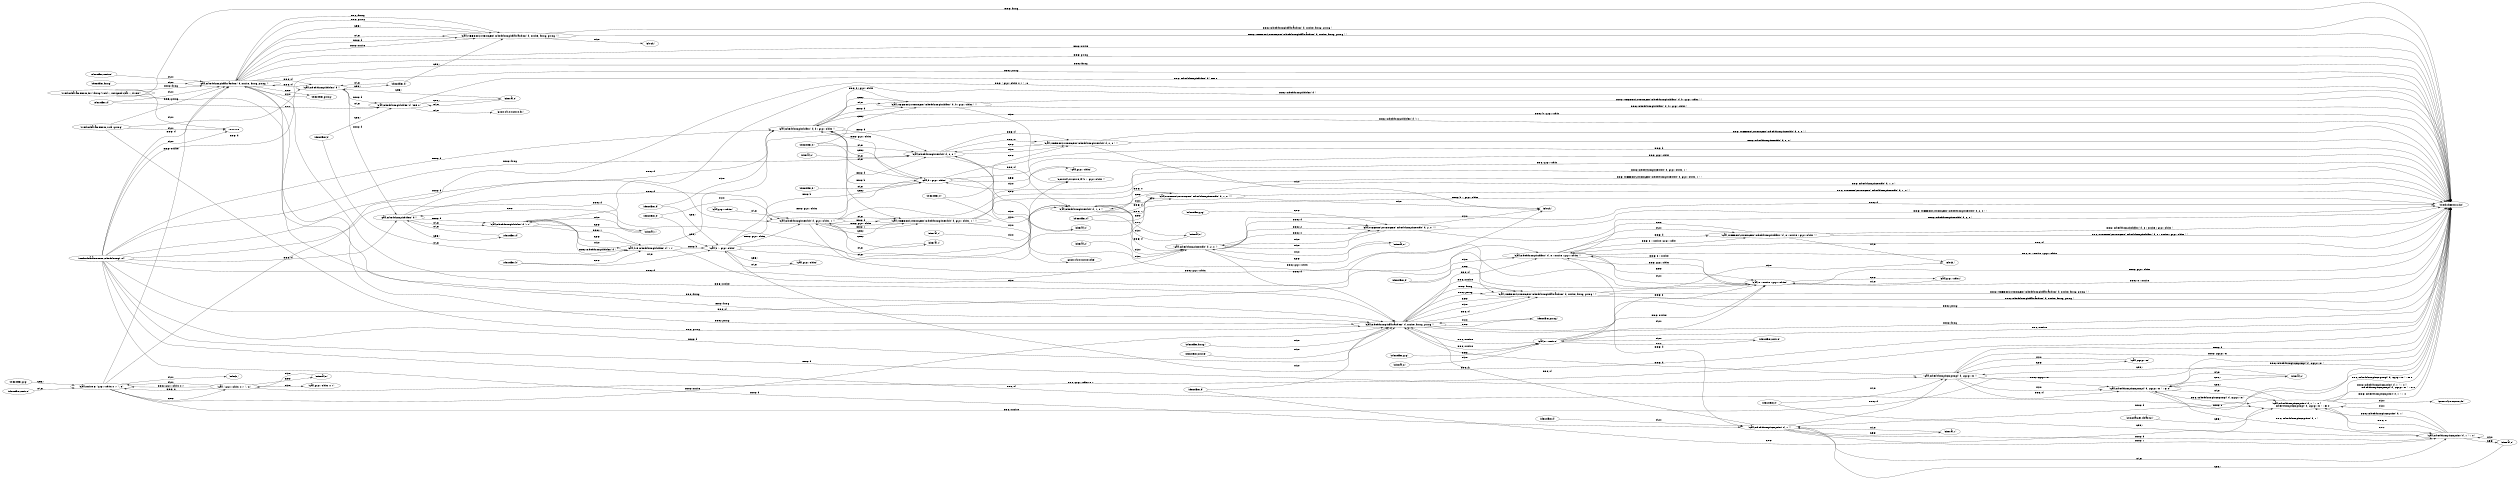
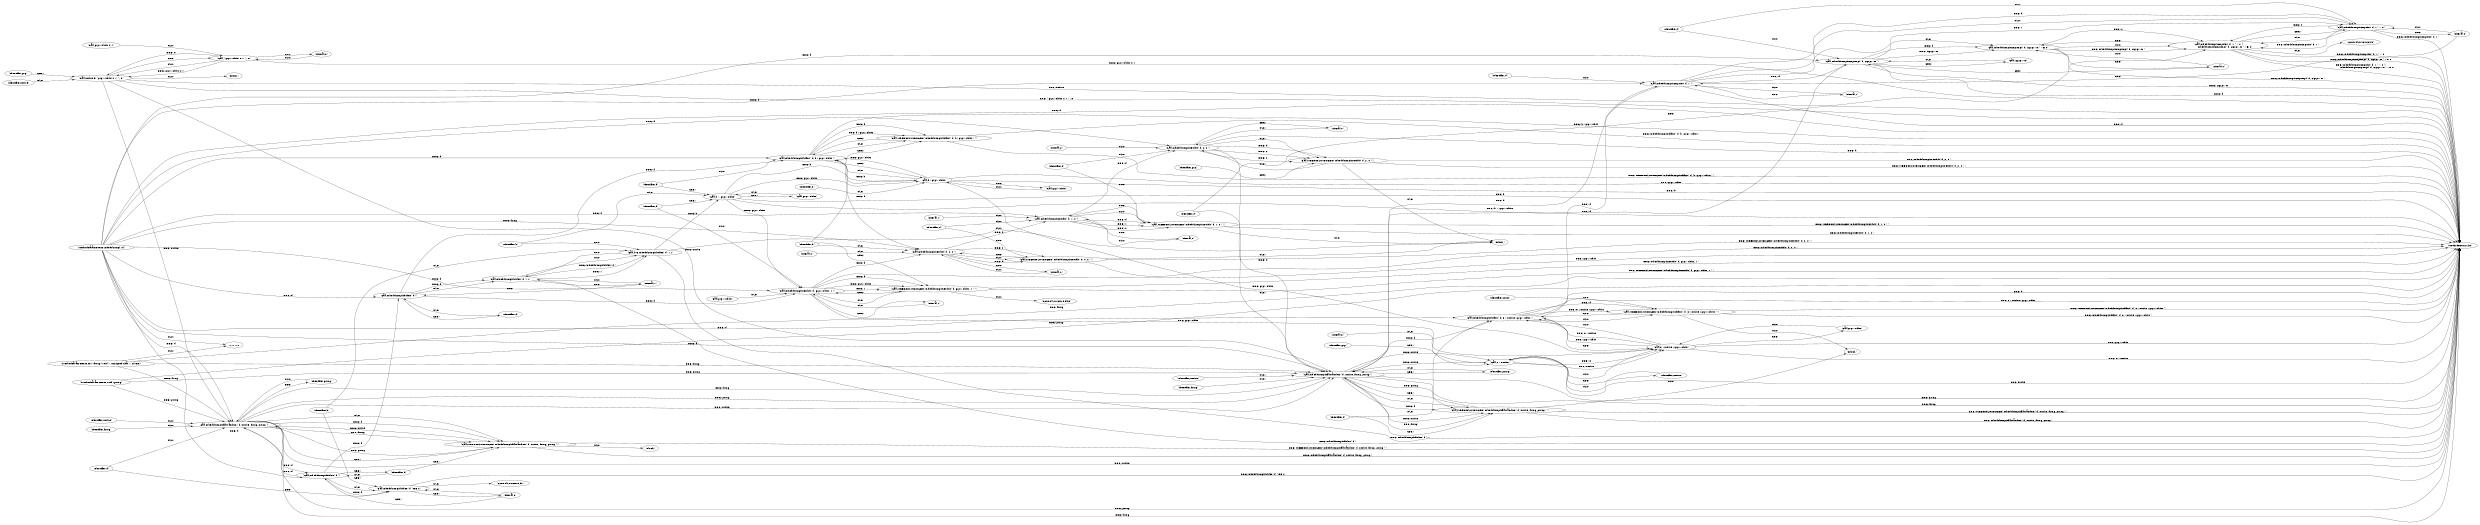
  digraph {
    rankdir=LR
    n1 [label="(Call,mbedtls_mpi_fill_random( d, n_size, f_rng, p_rng ))"]
    n2 [label="(Call,mbedtls_mpi_bitlen( d ))"]
    n3 [label="(Call,MBEDTLS_MPI_CHK( mbedtls_mpi_fill_random( d, n_size, f_rng, p_rng ) ))"]
    n4 [label="(Call,mbedtls_mpi_fill_random( d, n_size, f_rng, p_rng ))"]
    n5 [label="(Identifier,p_rng)"]
    n6 [label="(MethodReturn,int)"]
    n7 [label="(Call,mbedtls_mpi_bitlen( d ) == 0)"]
    n8 [label="(Call,mbedtls_mpi_bitlen( d ))"]
    n9 [label="(Identifier,d)"]
    n10 [label="(Block,)"]
    n11 [label="(Call,mbedtls_mpi_shift_r( d, 8 * n_size - grp->nbits ))"]
    n12 [label="(Call,MBEDTLS_MPI_CHK( mbedtls_mpi_fill_random( d, n_size, f_rng, p_rng ) ))"]
    n13 [label="(Call,8 * n_size)"]
    n14 [label="(Identifier,p_rng)"]
    n15 [label="(Literal,0)"]
    n16 [label="(ControlStructure,do)"]
    n17 [label="(Call,mbedtls_mpi_shift_r( d, b - grp->nbits ))"]
    n18 [label="(Call,mbedtls_mpi_set_bit( d, grp->nbits, 1 ))"]
    n19 [label="(Call,mbedtls_mpi_bitlen( d ) - 1)"]
    n20 [label="(Identifier,d)"]
    n21 [label="(MethodParameterIn,mbedtls_mpi *d)"]
    n22 [label="(Call,mbedtls_mpi_cmp_int( d, 1 ))"]
    n23 [label="(Call,mbedtls_mpi_cmp_mpi( d, &grp->N ))"]
    n24 [label="(Call,mbedtls_mpi_set_bit( d, 0, 0 ))"]
    n25 [label="(Call,mbedtls_mpi_set_bit( d, 1, 0 ))"]
    n26 [label="(Call,mbedtls_mpi_set_bit( d, 2, 0 ))"]
    1000108
    n28 [label="(Call,MBEDTLS_MPI_CHK( mbedtls_mpi_shift_r( d, 8 * n_size - grp->nbits ) ))"]
    n29 [label="(Call,8 * n_size - grp->nbits)"]
    n30 [label="(Call,mbedtls_mpi_cmp_int( d, 1 ) < 0)"]
    n31 [label="(Literal,1)"]
    n32 [label="(Call,mbedtls_mpi_cmp_mpi( d, &grp->N ) >= 0)"]
    n33 [label="(Call,&grp->N)"]
    n34 [label="(Call,b - grp->nbits)"]
    n35 [label="(Call,MBEDTLS_MPI_CHK( mbedtls_mpi_shift_r( d, b - grp->nbits ) ))"]
    n36 [label="(Call,MBEDTLS_MPI_CHK( mbedtls_mpi_set_bit( d, 0, 0 ) ))"]
    n37 [label="(Literal,0)"]
    n38 [label="(Call,MBEDTLS_MPI_CHK( mbedtls_mpi_set_bit( d, 1, 0 ) ))"]
    n39 [label="(Literal,0)"]
    n40 [label="(Call,MBEDTLS_MPI_CHK( mbedtls_mpi_set_bit( d, 2, 0 ) ))"]
    n41 [label="(Literal,0)"]
    n42 [label="(Call,MBEDTLS_MPI_CHK( mbedtls_mpi_set_bit( d, grp->nbits, 1 ) ))"]
    n43 [label="(Literal,1)"]
    n44 [label="(Call,n_size = ( grp->nbits + 7 ) / 8)"]
    n45 [label="(Call,( grp->nbits + 7 ) / 8)"]
    n46 [label="(Block,)"]
    n47 [label="(Literal,8)"]
    n48 [label="(MethodParameterIn,int (*f_rng)(void *, unsigned char *, size_t))"]
    n49 [label="(MethodParameterIn,void *p_rng)"]
    n50 [label="(Block,)"]
    n51 [label="(Identifier,n_size)"]
    n52 [label="(Call,grp->nbits)"]
    n53 [label="(Call,mbedtls_mpi_cmp_int( d, 1 ) < 0 ||\n                mbedtls_mpi_cmp_mpi( d, &grp->N ) >= 0)"]
    n54 [label="(Literal,0)"]
    n55 [label="(ControlStructure,do)"]
    n56 [label="(Literal,0)"]
    n57 [label="(Call,b = mbedtls_mpi_bitlen( d ) - 1)"]
    n58 [label="(Literal,1)"]
    n59 [label="(Call,b > grp->nbits)"]
    n60 [label="(Block,)"]
-   n61 [label="(ControlStructure,if( b > grp->nbits ))"]
    n62 [label="(Call,grp->nbits)"]
    n63 [label="(Call,grp->nbits)"]
    n64 [label="(ControlStructure,else)"]
    n65 [label="(Identifier,n_size)"]
    n66 [label="(Identifier,b)"]
    n67 [label="(Identifier,b)"]
    n68 [label="(Identifier,d)"]
    n69 [label="(Identifier,d)"]
    n70 [label="(Identifier,grp)"]
    n71 [label="(Identifier,d)"]
    n72 [label="(Identifier,grp)"]
    n73 [label="(Identifier,d)"]
    n74 [label="(Identifier,d)"]
    n75 [label="(Identifier,n_size)"]
    n76 [label="(Call,grp->nbits)"]
    n77 [label="(Identifier,d)"]
+   n78 [label="(Identifier,count)"]
    n79 [label="(Literal,2)"]
    n80 [label="(Call,grp->nbits + 7)"]
    n81 [label="(Identifier,d)"]
    n82 [label="(Identifier,f_rng)"]
    n83 [label="(Identifier,d)"]
    n84 [label="(Identifier,n_size)"]
    n85 [label="(Identifier,d)"]
    n86 [label="(Identifier,d)"]
    n87 [label="(Identifier,b)"]
    n88 [label="(Identifier,grp)"]
-   n89 [label="(JumpTarget,cleanup:)"]
    n90 [label="(Literal,0)"]
    n91 [label="(Literal,8)"]
    n92 [label="(Identifier,f_rng)"]
    n93 [label="(Literal,1)"]
    n1 -> n2 [label="DDG: d"]
    n1 -> n3 [label="AST: "]
    n1 -> n3 [label="DDG: d"]
    n1 -> n3 [label="DDG: n_size"]
    n1 -> n3 [label="DDG: f_rng"]
    n1 -> n3 [label="DDG: p_rng"]
    n1 -> n4 [label="DDG: n_size"]
    n1 -> n4 [label="DDG: f_rng"]
    n1 -> n4 [label="DDG: p_rng"]
    n1 -> n5 [label="CFG: "]
    n1 -> n6 [label="DDG: n_size"]
    n1 -> n6 [label="DDG: p_rng"]
    n1 -> n6 [label="DDG: f_rng"]
    n2 -> n1 [label="DDG: d"]
    n2 -> n7 [label="AST: "]
    n2 -> n7 [label="DDG: d"]
    n2 -> n8 [label="DDG: d"]
    n2 -> n9 [label="CFG: "]
    n3 -> n1 [label="CFG: "]
    n3 -> n6 [label="DDG: mbedtls_mpi_fill_random( d, n_size, f_rng, p_rng )"]
    n3 -> n6 [label="DDG: MBEDTLS_MPI_CHK( mbedtls_mpi_fill_random( d, n_size, f_rng, p_rng ) )"]
    n3 -> n10 [label="AST: "]
    n4 -> n6 [label="DDG: p_rng"]
    n4 -> n6 [label="DDG: f_rng"]
    n4 -> n11 [label="DDG: d"]
    n4 -> n12 [label="AST: "]
    n4 -> n12 [label="DDG: d"]
    n4 -> n12 [label="DDG: n_size"]
    n4 -> n12 [label="DDG: f_rng"]
    n4 -> n12 [label="DDG: p_rng"]
    n4 -> n13 [label="DDG: n_size"]
    n4 -> n14 [label="CFG: "]
    n5 -> n1 [label="AST: "]
    n7 -> n6 [label="DDG: mbedtls_mpi_bitlen( d ) == 0"]
    n7 -> n15 [label="CFG: "]
    n7 -> n16 [label="AST: "]
    n8 -> n17 [label="DDG: d"]
    n8 -> n18 [label="DDG: d"]
    n8 -> n19 [label="AST: "]
    n8 -> n19 [label="DDG: d"]
    n8 -> n20 [label="CFG: "]
    n9 -> n2 [label="AST: "]
    n9 -> n3 [label="CFG: "]
    n11 -> n6 [label="DDG: d"]
    n11 -> n6 [label="DDG: 8 * n_size - grp->nbits"]
    n11 -> n22 [label="DDG: d"]
    n11 -> n28 [label="AST: "]
    n11 -> n28 [label="DDG: d"]
    n11 -> n28 [label="DDG: 8 * n_size - grp->nbits"]
    n11 -> n29 [label="CFG: "]
    n12 -> n4 [label="CFG: "]
    n12 -> n6 [label="DDG: MBEDTLS_MPI_CHK( mbedtls_mpi_fill_random( d, n_size, f_rng, p_rng ) )"]
    n12 -> n6 [label="DDG: mbedtls_mpi_fill_random( d, n_size, f_rng, p_rng )"]
    n12 -> n50 [label="AST: "]
    n13 -> n4 [label="DDG: n_size"]
    n13 -> n6 [label="DDG: n_size"]
    n13 -> n29 [label="AST: "]
    n13 -> n29 [label="DDG: 8"]
    n13 -> n29 [label="DDG: n_size"]
    n13 -> n51 [label="CFG: "]
    n14 -> n4 [label="AST: "]
    n15 -> n2 [label="CFG: "]
    n15 -> n7 [label="AST: "]
    n17 -> n6 [label="DDG: b - grp->nbits"]
    n17 -> n24 [label="DDG: d"]
    n17 -> n34 [label="CFG: "]
    n17 -> n35 [label="AST: "]
    n17 -> n35 [label="DDG: d"]
    n17 -> n35 [label="DDG: b - grp->nbits"]
    n18 -> n6 [label="DDG: grp->nbits"]
    n18 -> n24 [label="DDG: d"]
    n18 -> n29 [label="DDG: grp->nbits"]
    n18 -> n42 [label="AST: "]
    n18 -> n42 [label="DDG: d"]
    n18 -> n42 [label="DDG: grp->nbits"]
    n18 -> n42 [label="DDG: 1"]
    n18 -> n43 [label="CFG: "]
    n19 -> n6 [label="DDG: mbedtls_mpi_bitlen( d )"]
    n19 -> n57 [label="AST: "]
    n19 -> n57 [label="DDG: mbedtls_mpi_bitlen( d )"]
    n19 -> n57 [label="DDG: 1"]
    n19 -> n58 [label="CFG: "]
    n20 -> n8 [label="AST: "]
    n21 -> n1 [label="DDG: d"]
    n21 -> n2 [label="DDG: d"]
    n21 -> n4 [label="DDG: d"]
    n21 -> n6 [label="DDG: d"]
    n21 -> n8 [label="DDG: d"]
    n21 -> n11 [label="DDG: d"]
    n21 -> n17 [label="DDG: d"]
    n21 -> n18 [label="DDG: d"]
    n21 -> n22 [label="DDG: d"]
    n21 -> n23 [label="DDG: d"]
    n21 -> n24 [label="DDG: f_rng"]
    n21 -> n25 [label="DDG: d"]
    n21 -> n26 [label="DDG: d"]
    n21 -> 1000108 [label="AST: "]
    n22 -> n4 [label="DDG: d"]
    n22 -> n6 [label="DDG: d"]
    n22 -> n23 [label="DDG: d"]
    n22 -> n30 [label="AST: "]
    n22 -> n30 [label="DDG: d"]
    n22 -> n30 [label="DDG: 1"]
    n22 -> n31 [label="CFG: "]
    n23 -> n4 [label="DDG: d"]
    n23 -> n6 [label="DDG: d"]
    n23 -> n6 [label="DDG: &grp->N"]
    n23 -> n32 [label="AST: "]
    n23 -> n32 [label="DDG: d"]
    n23 -> n32 [label="DDG: &grp->N"]
    n23 -> n33 [label="CFG: "]
    n24 -> n25 [label="DDG: d"]
    n24 -> n36 [label="AST: "]
    n24 -> n36 [label="DDG: d"]
    n24 -> n36 [label="DDG: 0"]
    n24 -> n37 [label="CFG: "]
    n25 -> n26 [label="DDG: d"]
    n25 -> n38 [label="AST: "]
    n25 -> n38 [label="DDG: d"]
    n25 -> n38 [label="DDG: 1"]
    n25 -> n38 [label="DDG: 0"]
    n25 -> n39 [label="CFG: "]
    n26 -> n4 [label="DDG: d"]
    n26 -> n6 [label="DDG: d"]
    n26 -> n40 [label="AST: "]
    n26 -> n40 [label="DDG: d"]
    n26 -> n40 [label="DDG: 2"]
    n26 -> n40 [label="DDG: 0"]
    n26 -> n41 [label="CFG: "]
    n28 -> n6 [label="DDG: mbedtls_mpi_shift_r( d, 8 * n_size - grp->nbits )"]
    n28 -> n6 [label="DDG: MBEDTLS_MPI_CHK( mbedtls_mpi_shift_r( d, 8 * n_size - grp->nbits ) )"]
    n28 -> n11 [label="CFG: "]
    n28 -> n50 [label="AST: "]
    n29 -> n6 [label="DDG: 8 * n_size"]
    n29 -> n6 [label="DDG: grp->nbits"]
    n29 -> n11 [label="AST: "]
    n29 -> n11 [label="DDG: 8 * n_size"]
    n29 -> n11 [label="DDG: grp->nbits"]
    n29 -> n52 [label="CFG: "]
-   n30 -> n32 [label="DDG: mbedtls_mpi_cmp_int( d, 1 )"]
+   n30 -> n6 [label="DDG: mbedtls_mpi_cmp_int( d, 1 )"]
    n30 -> n53 [label="AST: "]
    n30 -> n53 [label="DDG: mbedtls_mpi_cmp_int( d, 1 )"]
    n30 -> n53 [label="DDG: 0"]
    n30 -> n54 [label="CFG: "]
    n31 -> n22 [label="AST: "]
    n32 -> n6 [label="DDG: mbedtls_mpi_cmp_mpi( d, &grp->N )"]
    n32 -> n53 [label="AST: "]
    n32 -> n53 [label="DDG: mbedtls_mpi_cmp_mpi( d, &grp->N )"]
    n32 -> n53 [label="DDG: 0"]
    n32 -> n56 [label="CFG: "]
    n33 -> n23 [label="AST: "]
    n34 -> n6 [label="DDG: grp->nbits"]
    n34 -> n6 [label="DDG: b"]
    n34 -> n17 [label="AST: "]
    n34 -> n17 [label="DDG: b"]
    n34 -> n17 [label="DDG: grp->nbits"]
    n34 -> n29 [label="DDG: grp->nbits"]
    n34 -> n63 [label="CFG: "]
    n35 -> n6 [label="DDG: MBEDTLS_MPI_CHK( mbedtls_mpi_shift_r( d, b - grp->nbits ) )"]
    n35 -> n6 [label="DDG: mbedtls_mpi_shift_r( d, b - grp->nbits )"]
    n35 -> n17 [label="CFG: "]
-   n35 -> n61 [label="AST: "]
    n36 -> n6 [label="DDG: mbedtls_mpi_set_bit( d, 0, 0 )"]
    n36 -> n6 [label="DDG: MBEDTLS_MPI_CHK( mbedtls_mpi_set_bit( d, 0, 0 ) )"]
    n36 -> n24 [label="CFG: "]
    n36 -> n60 [label="AST: "]
    n37 -> n24 [label="AST: "]
    n38 -> n6 [label="DDG: mbedtls_mpi_set_bit( d, 1, 0 )"]
    n38 -> n6 [label="DDG: MBEDTLS_MPI_CHK( mbedtls_mpi_set_bit( d, 1, 0 ) )"]
    n38 -> n25 [label="CFG: "]
    n38 -> n60 [label="AST: "]
    n39 -> n25 [label="AST: "]
    n40 -> n6 [label="DDG: MBEDTLS_MPI_CHK( mbedtls_mpi_set_bit( d, 2, 0 ) )"]
    n40 -> n6 [label="DDG: mbedtls_mpi_set_bit( d, 2, 0 )"]
    n40 -> n26 [label="AST: "]
    n40 -> n60 [label="AST: "]
    n41 -> n26 [label="AST: "]
    n42 -> n6 [label="DDG: mbedtls_mpi_set_bit( d, grp->nbits, 1 )"]
    n42 -> n6 [label="DDG: MBEDTLS_MPI_CHK( mbedtls_mpi_set_bit( d, grp->nbits, 1 ) )"]
    n42 -> n18 [label="CFG: "]
    n42 -> n64 [label="AST: "]
    n43 -> n18 [label="AST: "]
    n44 -> n1 [label="DDG: n_size"]
    n44 -> n4 [label="DDG: n_size"]
    n44 -> n6 [label="DDG: ( grp->nbits + 7 ) / 8"]
    n44 -> n6 [label="DDG: n_size"]
    n44 -> n45 [label="CFG: "]
    n44 -> n46 [label="AST: "]
    n45 -> n6 [label="DDG: grp->nbits + 7"]
    n45 -> n44 [label="AST: "]
    n45 -> n44 [label="DDG: grp->nbits + 7"]
    n45 -> n44 [label="DDG: 8"]
    n45 -> n47 [label="CFG: "]
    n47 -> n45 [label="AST: "]
    n48 -> n1 [label="DDG: f_rng"]
    n48 -> n4 [label="DDG: f_rng"]
    n48 -> n6 [label="DDG: f_rng"]
    n48 -> 1000108 [label="AST: "]
    n49 -> n1 [label="DDG: p_rng"]
    n49 -> n4 [label="DDG: p_rng"]
    n49 -> n6 [label="DDG: p_rng"]
-   n49 -> 1000108 [label="AST: "]
    n51 -> n13 [label="AST: "]
    n52 -> n29 [label="AST: "]
    n53 -> n6 [label="DDG: mbedtls_mpi_cmp_mpi( d, &grp->N ) >= 0"]
    n53 -> n6 [label="DDG: mbedtls_mpi_cmp_int( d, 1 ) < 0 ||\n                mbedtls_mpi_cmp_mpi( d, &grp->N ) >= 0"]
    n53 -> n6 [label="DDG: mbedtls_mpi_cmp_int( d, 1 ) < 0"]
    n53 -> n30 [label="CFG: "]
    n53 -> n32 [label="CFG: "]
    n53 -> n55 [label="AST: "]
    n54 -> n22 [label="CFG: "]
    n54 -> n30 [label="AST: "]
    n56 -> n23 [label="CFG: "]
    n56 -> n32 [label="AST: "]
    n57 -> n6 [label="DDG: mbedtls_mpi_bitlen( d ) - 1"]
    n57 -> n19 [label="CFG: "]
    n57 -> n59 [label="DDG: b"]
    n57 -> n60 [label="AST: "]
    n58 -> n8 [label="CFG: "]
    n58 -> n19 [label="AST: "]
    n59 -> n6 [label="DDG: b"]
    n59 -> n6 [label="DDG: b > grp->nbits"]
    n59 -> n18 [label="DDG: grp->nbits"]
    n59 -> n34 [label="DDG: b"]
    n59 -> n34 [label="DDG: grp->nbits"]
-   n59 -> n61 [label="AST: "]
    n59 -> n62 [label="CFG: "]
    n62 -> n59 [label="AST: "]
    n63 -> n34 [label="AST: "]
    n65 -> n4 [label="AST: "]
    n66 -> n7 [label="CFG: "]
    n66 -> n57 [label="AST: "]
    n67 -> n57 [label="CFG: "]
    n67 -> n59 [label="AST: "]
    n68 -> n17 [label="AST: "]
    n68 -> n59 [label="CFG: "]
    n69 -> n24 [label="AST: "]
    n69 -> n35 [label="CFG: "]
    n69 -> n42 [label="CFG: "]
    n70 -> n44 [label="CFG: "]
    n71 -> n4 [label="AST: "]
    n71 -> n53 [label="CFG: "]
    n72 -> n40 [label="CFG: "]
    n73 -> n25 [label="AST: "]
    n73 -> n36 [label="CFG: "]
    n74 -> n1 [label="AST: "]
    n74 -> n7 [label="CFG: "]
    n75 -> n44 [label="AST: "]
    n76 -> n18 [label="AST: "]
    n77 -> n26 [label="AST: "]
    n77 -> n38 [label="CFG: "]
+   n78 -> n28 [label="CFG: "]
    n79 -> n26 [label="AST: "]
-   n45 -> n80 [label="AST: "]
+   n80 -> n45 [label="AST: "]
    n81 -> n18 [label="AST: "]
    n81 -> n59 [label="CFG: "]
    n82 -> n4 [label="AST: "]
    n83 -> n23 [label="AST: "]
    n83 -> n30 [label="CFG: "]
    n84 -> n1 [label="AST: "]
    n85 -> n11 [label="AST: "]
    n85 -> n12 [label="CFG: "]
    n86 -> n22 [label="AST: "]
    n87 -> n34 [label="AST: "]
    n88 -> n13 [label="CFG: "]
-   n89 -> n53 [label="CFG: "]
    n90 -> n24 [label="AST: "]
    n91 -> n13 [label="AST: "]
    n92 -> n1 [label="AST: "]
    n93 -> n25 [label="AST: "]
  }
